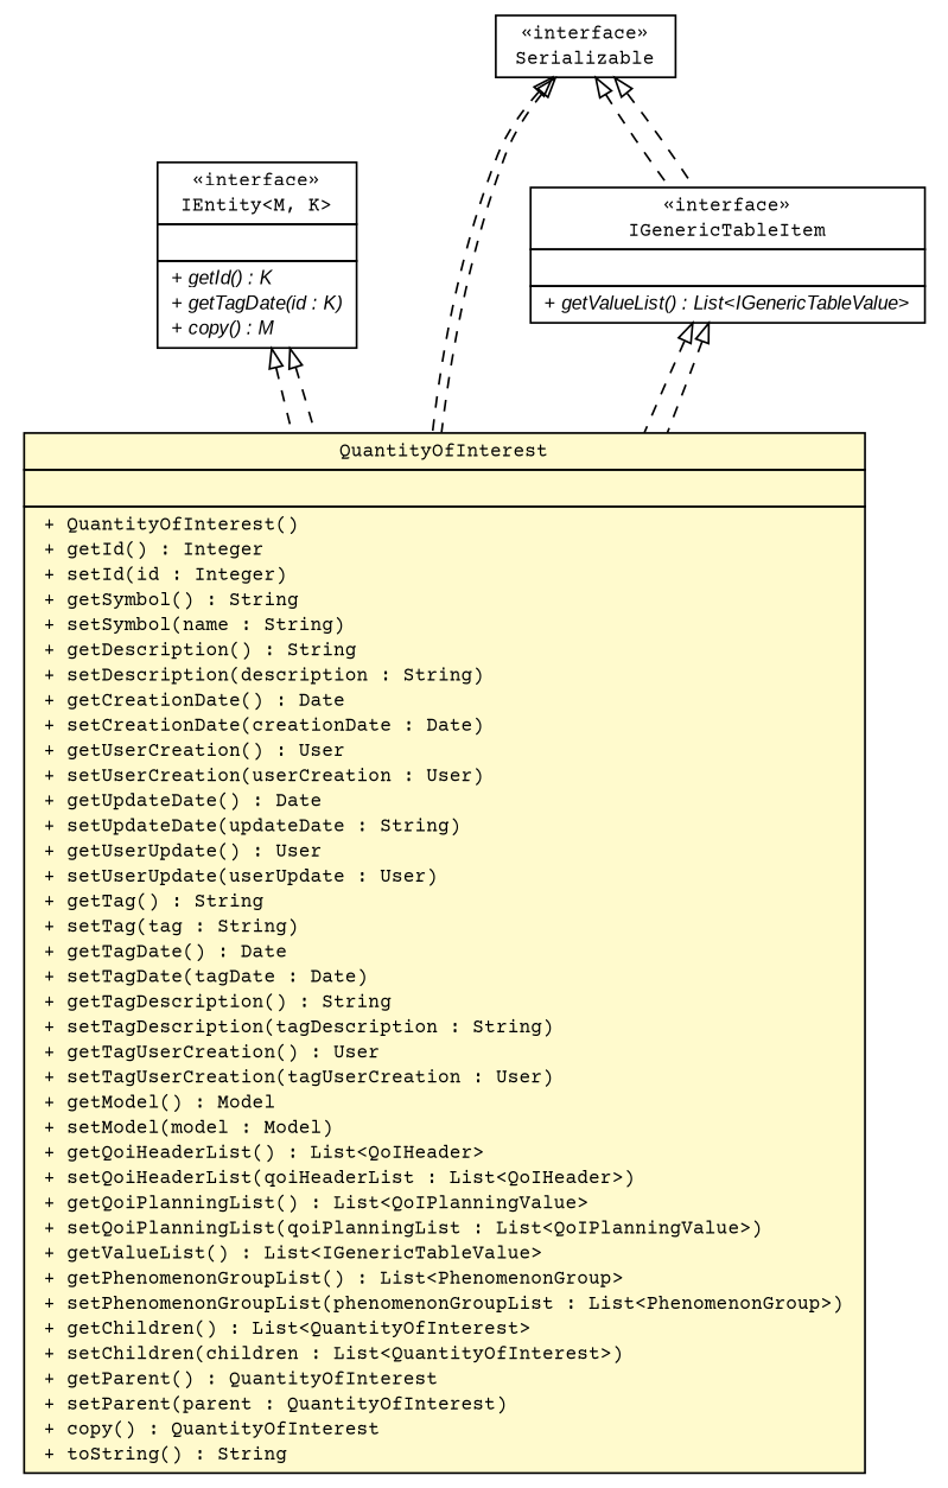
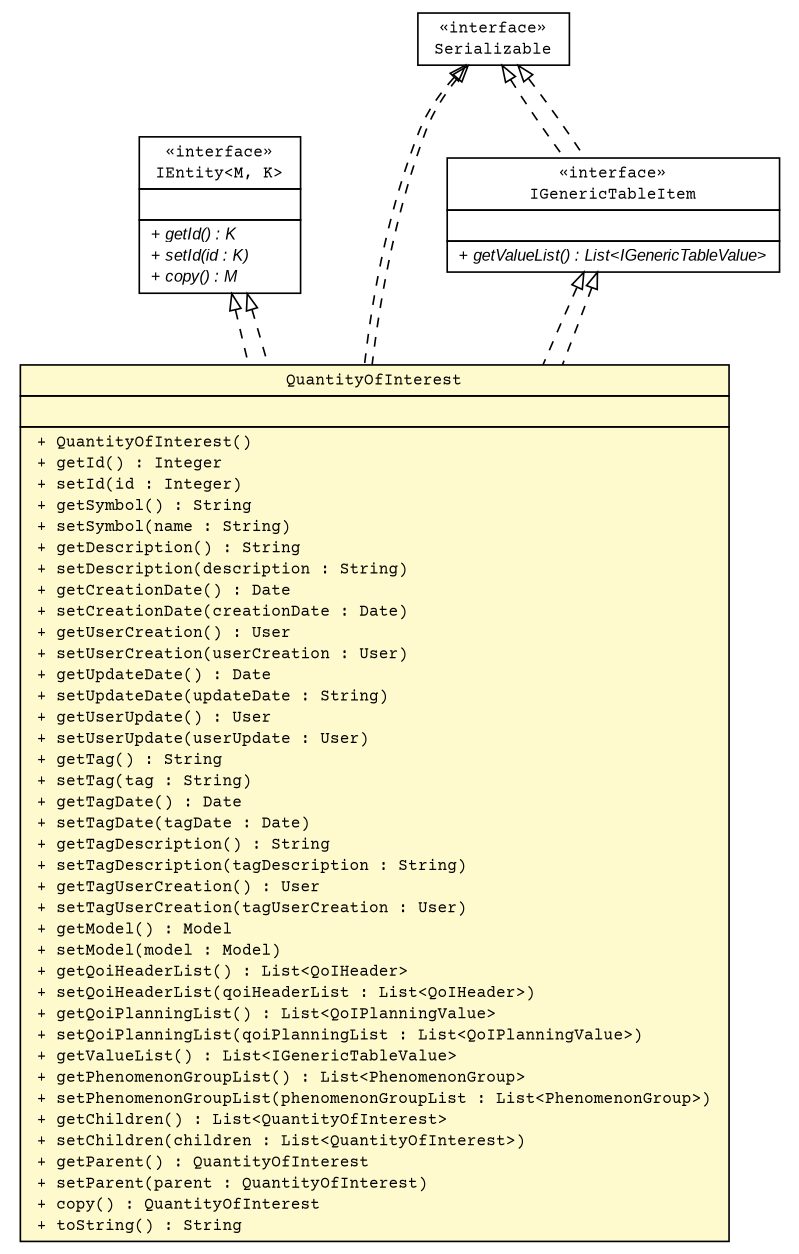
  digraph {
    fontname="Courier Prime"
    nodesep=0.25
    ranksep=0.5
    node [fontcolor=black fontname="Courier Prime" fontsize=10.0 shape=plaintext]
    edge [arrowtail=empty dir=back fontname="Courier Prime" fontsize=10 headport=p labelfontname=arial labelfontsize=10 style=dashed tailport=p]
-   n1 [label=<<table title="gov.sandia.cf.model.IEntity" border="0" cellborder="1" cellspacing="0" cellpadding="2" port="p" href="./IEntity.html"> 		<tr><td><table border="0" cellspacing="0" cellpadding="1"> <tr><td align="center" balign="center"> &#171;interface&#187; </td></tr> <tr><td align="center" balign="center"> IEntity&lt;M, K&gt; </td></tr> 		</table></td></tr> 		<tr><td><table border="0" cellspacing="0" cellpadding="1"> <tr><td align="left" balign="left">  </td></tr> 		</table></td></tr> 		<tr><td><table border="0" cellspacing="0" cellpadding="1"> <tr><td align="left" balign="left"><font face="arial italic" point-size="10.0"> + getId() : K </font></td></tr> <tr><td align="left" balign="left"><font face="arial italic" point-size="10.0"> + getTagDate(id : K) </font></td></tr> <tr><td align="left" balign="left"><font face="arial italic" point-size="10.0"> + copy() : M </font></td></tr> 		</table></td></tr> 		</table>>]
+   n1 [label=<<table title="gov.sandia.cf.model.IEntity" border="0" cellborder="1" cellspacing="0" cellpadding="2" port="p" href="./IEntity.html"> 		<tr><td><table border="0" cellspacing="0" cellpadding="1"> <tr><td align="center" balign="center"> &#171;interface&#187; </td></tr> <tr><td align="center" balign="center"> IEntity&lt;M, K&gt; </td></tr> 		</table></td></tr> 		<tr><td><table border="0" cellspacing="0" cellpadding="1"> <tr><td align="left" balign="left">  </td></tr> 		</table></td></tr> 		<tr><td><table border="0" cellspacing="0" cellpadding="1"> <tr><td align="left" balign="left"><font face="arial italic" point-size="10.0"> + getId() : K </font></td></tr> <tr><td align="left" balign="left"><font face="arial italic" point-size="10.0"> + setId(id : K) </font></td></tr> <tr><td align="left" balign="left"><font face="arial italic" point-size="10.0"> + copy() : M </font></td></tr> 		</table></td></tr> 		</table>>]
    n2 [label=<<table title="gov.sandia.cf.model.QuantityOfInterest" border="0" cellborder="1" cellspacing="0" cellpadding="2" port="p" bgcolor="lemonChiffon" href="./QuantityOfInterest.html"> 		<tr><td><table border="0" cellspacing="0" cellpadding="1"> <tr><td align="center" balign="center"> QuantityOfInterest </td></tr> 		</table></td></tr> 		<tr><td><table border="0" cellspacing="0" cellpadding="1"> <tr><td align="left" balign="left">  </td></tr> 		</table></td></tr> 		<tr><td><table border="0" cellspacing="0" cellpadding="1"> <tr><td align="left" balign="left"> + QuantityOfInterest() </td></tr> <tr><td align="left" balign="left"> + getId() : Integer </td></tr> <tr><td align="left" balign="left"> + setId(id : Integer) </td></tr> <tr><td align="left" balign="left"> + getSymbol() : String </td></tr> <tr><td align="left" balign="left"> + setSymbol(name : String) </td></tr> <tr><td align="left" balign="left"> + getDescription() : String </td></tr> <tr><td align="left" balign="left"> + setDescription(description : String) </td></tr> <tr><td align="left" balign="left"> + getCreationDate() : Date </td></tr> <tr><td align="left" balign="left"> + setCreationDate(creationDate : Date) </td></tr> <tr><td align="left" balign="left"> + getUserCreation() : User </td></tr> <tr><td align="left" balign="left"> + setUserCreation(userCreation : User) </td></tr> <tr><td align="left" balign="left"> + getUpdateDate() : Date </td></tr> <tr><td align="left" balign="left"> + setUpdateDate(updateDate : String) </td></tr> <tr><td align="left" balign="left"> + getUserUpdate() : User </td></tr> <tr><td align="left" balign="left"> + setUserUpdate(userUpdate : User) </td></tr> <tr><td align="left" balign="left"> + getTag() : String </td></tr> <tr><td align="left" balign="left"> + setTag(tag : String) </td></tr> <tr><td align="left" balign="left"> + getTagDate() : Date </td></tr> <tr><td align="left" balign="left"> + setTagDate(tagDate : Date) </td></tr> <tr><td align="left" balign="left"> + getTagDescription() : String </td></tr> <tr><td align="left" balign="left"> + setTagDescription(tagDescription : String) </td></tr> <tr><td align="left" balign="left"> + getTagUserCreation() : User </td></tr> <tr><td align="left" balign="left"> + setTagUserCreation(tagUserCreation : User) </td></tr> <tr><td align="left" balign="left"> + getModel() : Model </td></tr> <tr><td align="left" balign="left"> + setModel(model : Model) </td></tr> <tr><td align="left" balign="left"> + getQoiHeaderList() : List&lt;QoIHeader&gt; </td></tr> <tr><td align="left" balign="left"> + setQoiHeaderList(qoiHeaderList : List&lt;QoIHeader&gt;) </td></tr> <tr><td align="left" balign="left"> + getQoiPlanningList() : List&lt;QoIPlanningValue&gt; </td></tr> <tr><td align="left" balign="left"> + setQoiPlanningList(qoiPlanningList : List&lt;QoIPlanningValue&gt;) </td></tr> <tr><td align="left" balign="left"> + getValueList() : List&lt;IGenericTableValue&gt; </td></tr> <tr><td align="left" balign="left"> + getPhenomenonGroupList() : List&lt;PhenomenonGroup&gt; </td></tr> <tr><td align="left" balign="left"> + setPhenomenonGroupList(phenomenonGroupList : List&lt;PhenomenonGroup&gt;) </td></tr> <tr><td align="left" balign="left"> + getChildren() : List&lt;QuantityOfInterest&gt; </td></tr> <tr><td align="left" balign="left"> + setChildren(children : List&lt;QuantityOfInterest&gt;) </td></tr> <tr><td align="left" balign="left"> + getParent() : QuantityOfInterest </td></tr> <tr><td align="left" balign="left"> + setParent(parent : QuantityOfInterest) </td></tr> <tr><td align="left" balign="left"> + copy() : QuantityOfInterest </td></tr> <tr><td align="left" balign="left"> + toString() : String </td></tr> 		</table></td></tr> 		</table>>]
    n3 [label=<<table title="gov.sandia.cf.model.IGenericTableItem" border="0" cellborder="1" cellspacing="0" cellpadding="2" port="p" href="./IGenericTableItem.html"> 		<tr><td><table border="0" cellspacing="0" cellpadding="1"> <tr><td align="center" balign="center"> &#171;interface&#187; </td></tr> <tr><td align="center" balign="center"> IGenericTableItem </td></tr> 		</table></td></tr> 		<tr><td><table border="0" cellspacing="0" cellpadding="1"> <tr><td align="left" balign="left">  </td></tr> 		</table></td></tr> 		<tr><td><table border="0" cellspacing="0" cellpadding="1"> <tr><td align="left" balign="left"><font face="arial italic" point-size="10.0"> + getValueList() : List&lt;IGenericTableValue&gt; </font></td></tr> 		</table></td></tr> 		</table>>]
    n4 [label=<<table title="java.io.Serializable" border="0" cellborder="1" cellspacing="0" cellpadding="2" port="p" href="http://java.sun.com/j2se/1.4.2/docs/api/java/io/Serializable.html"> 		<tr><td><table border="0" cellspacing="0" cellpadding="1"> <tr><td align="center" balign="center"> &#171;interface&#187; </td></tr> <tr><td align="center" balign="center"> Serializable </td></tr> 		</table></td></tr> 		</table>>]
    n1 -> n2
    n1 -> n2
    n3 -> n2
    n3 -> n2
    n4 -> n2
    n4 -> n2
    n4 -> n3
    n4 -> n3
  }
